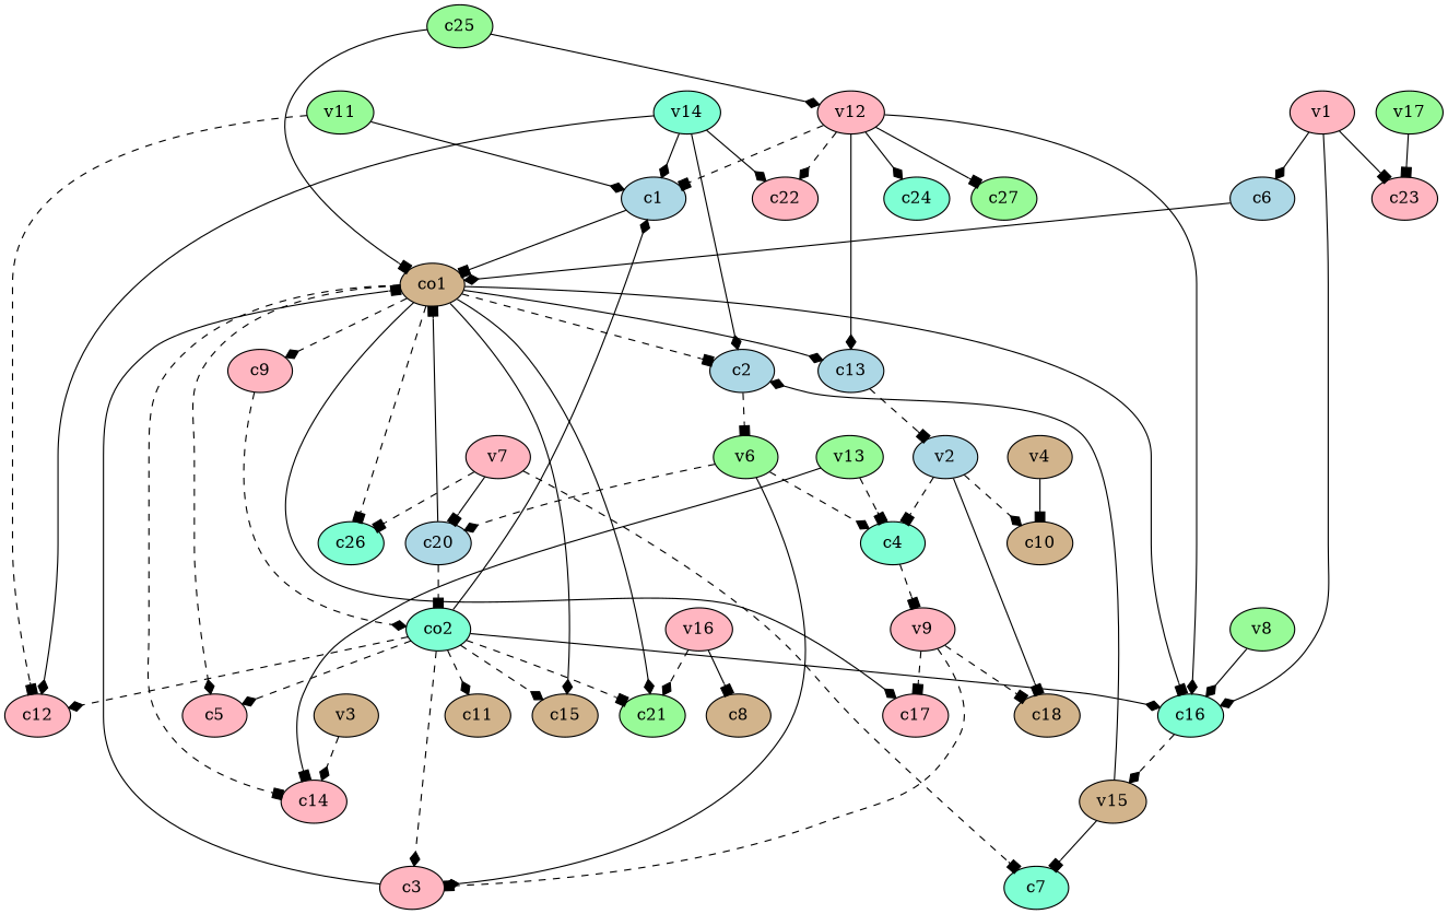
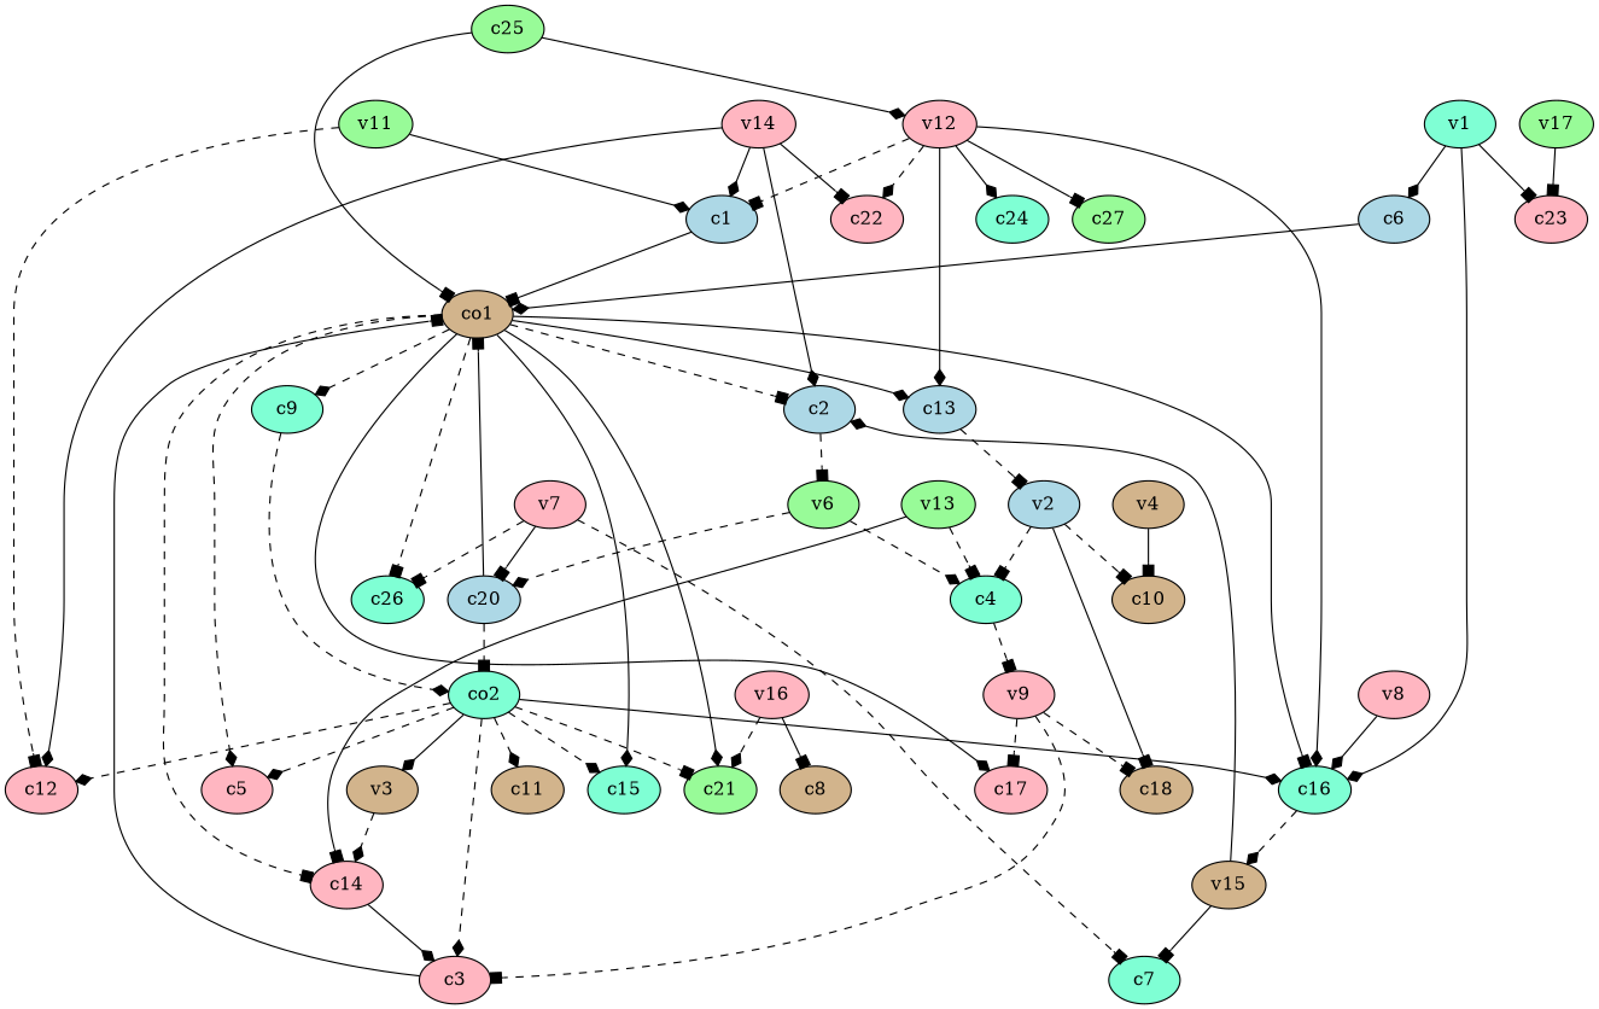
  strict digraph {
    node [fillcolor=lightpink style=filled]
    edge [arrowhead=diamond style=solid weight=1]
    c1 [fillcolor=lightblue]
    co1 [fillcolor=tan]
    c2 [fillcolor=lightblue]
-   c9
+   c9 [fillcolor=aquamarine]
    c13 [fillcolor=lightblue]
    c16 [fillcolor=aquamarine]
    c14
    c26 [fillcolor=aquamarine]
    c17
    c21 [fillcolor=palegreen]
    c5
-   c15 [fillcolor=tan]
+   c15 [fillcolor=aquamarine]
    v6 [fillcolor=palegreen]
    c3
    c4 [fillcolor=aquamarine]
    c20 [fillcolor=lightblue]
    v9
    c18 [fillcolor=tan]
    c6 [fillcolor=lightblue]
    c8 [fillcolor=tan]
    co2 [fillcolor=aquamarine]
    c12
    c11 [fillcolor=tan]
    v2 [fillcolor=lightblue]
    c10 [fillcolor=tan]
    v15 [fillcolor=tan]
    c7 [fillcolor=aquamarine]
    c25 [fillcolor=palegreen]
    v12
    c22
    c24 [fillcolor=aquamarine]
    c27 [fillcolor=palegreen]
-   v1
+   v1 [fillcolor=aquamarine]
    c23
    v3 [fillcolor=tan]
    v4 [fillcolor=tan]
    v7
-   v8 [fillcolor=palegreen]
+   v8
    v11 [fillcolor=palegreen]
    v13 [fillcolor=palegreen]
-   v14 [fillcolor=aquamarine]
+   v14
    v16
    v17 [fillcolor=palegreen]
    c1 -> co1 [arrowhead=box]
    co1 -> c2 [arrowhead=box style=dashed]
    co1 -> c9 [style=dashed]
    co1 -> c13
    co1 -> c16 [arrowhead=box]
    co1 -> c14 [arrowhead=box style=dashed]
    co1 -> c26 [arrowhead=box style=dashed]
    co1 -> c17
    co1 -> c21
    co1 -> c5 [style=dashed]
    co1 -> c15
    c2 -> v6 [arrowhead=box style=dashed]
    c9 -> co2 [style=dashed]
    c13 -> v2 [arrowhead=box style=dashed]
    c16 -> v15 [style=dashed]
-   v6 -> c3
+   c14 -> c3
    v6 -> c4 [style=dashed]
    v6 -> c20 [style=dashed]
    c3 -> co1 [arrowhead=box]
    c4 -> v9 [arrowhead=box style=dashed]
    c20 -> co1 [arrowhead=box]
    c20 -> co2 [arrowhead=box style=dashed]
    v9 -> c17 [arrowhead=box style=dashed]
    v9 -> c3 [arrowhead=box style=dashed]
    v9 -> c18 [arrowhead=box style=dashed]
    c6 -> co1
-   co2 -> c1
+   co2 -> v3
    co2 -> c16
    co2 -> c21 [arrowhead=box style=dashed]
    co2 -> c5 [style=dashed]
    co2 -> c15 [style=dashed]
    co2 -> c3 [style=dashed]
    co2 -> c12 [style=dashed]
    co2 -> c11 [style=dashed]
    v2 -> c4 [arrowhead=box style=dashed]
    v2 -> c18 [arrowhead=box]
-   v2 -> c10 [style=dashed]
+   v2 -> c10 [arrowhead=box style=dashed]
    v15 -> c2
    v15 -> c7 [arrowhead=box]
    c25 -> co1 [arrowhead=box]
    c25 -> v12
    v12 -> c1 [arrowhead=box style=dashed]
    v12 -> c13
    v12 -> c16
    v12 -> c22 [style=dashed]
    v12 -> c24
    v12 -> c27 [arrowhead=box]
    v1 -> c16
    v1 -> c6
    v1 -> c23 [arrowhead=box]
    v3 -> c14 [style=dashed]
    v4 -> c10 [arrowhead=box]
    v7 -> c26 [arrowhead=box style=dashed]
    v7 -> c20 [arrowhead=box]
    v7 -> c7 [arrowhead=box style=dashed]
    v8 -> c16
    v11 -> c1
    v11 -> c12 [arrowhead=box style=dashed]
    v13 -> c14 [arrowhead=box]
    v13 -> c4 [arrowhead=box style=dashed]
    v14 -> c1
    v14 -> c2
    v14 -> c12
-   v14 -> c22
+   v14 -> c22 [arrowhead=box]
    v16 -> c21 [style=dashed]
    v16 -> c8 [arrowhead=box]
    v17 -> c23 [arrowhead=box]
  }
